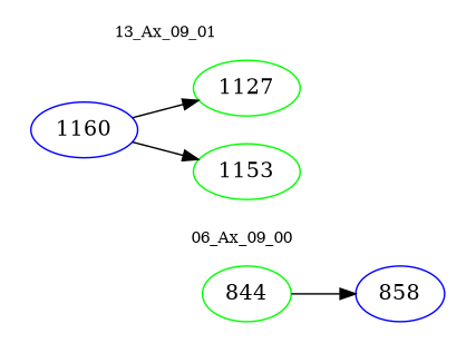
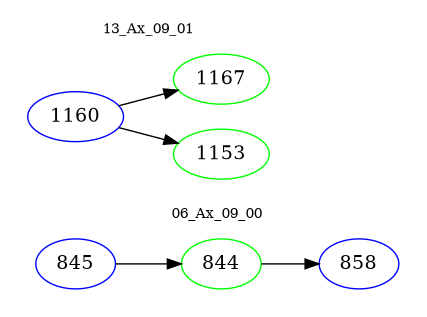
  digraph {
    rankdir=LR
    node [color=blue]
    edge [color=black]
+   n1 [label=845]
    n2 [color=green label=844]
    n3 [label=858]
    n4 [label=1160]
    n5 [color=green label=1153]
-   n6 [color=green label=1127]
+   n6 [color=green label=1167]
    subgraph cluster_1 {
      color=white
      fontsize=10
      label="06_Ax_09_00"
+     n1
      n2
      n3
    }
    subgraph cluster_2 {
      color=white
      fontsize=10
      label="13_Ax_09_01"
      n4
      n5
      n6
    }
+   n1 -> n2
    n2 -> n3
    n4 -> n5
    n4 -> n6
  }
